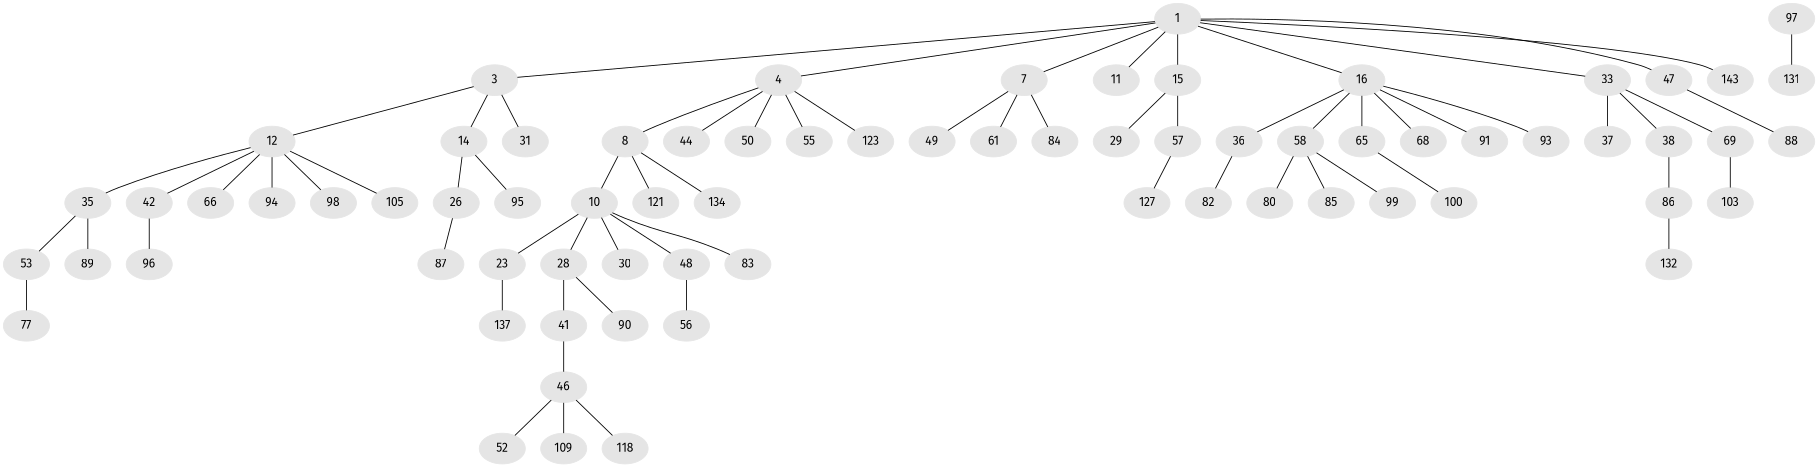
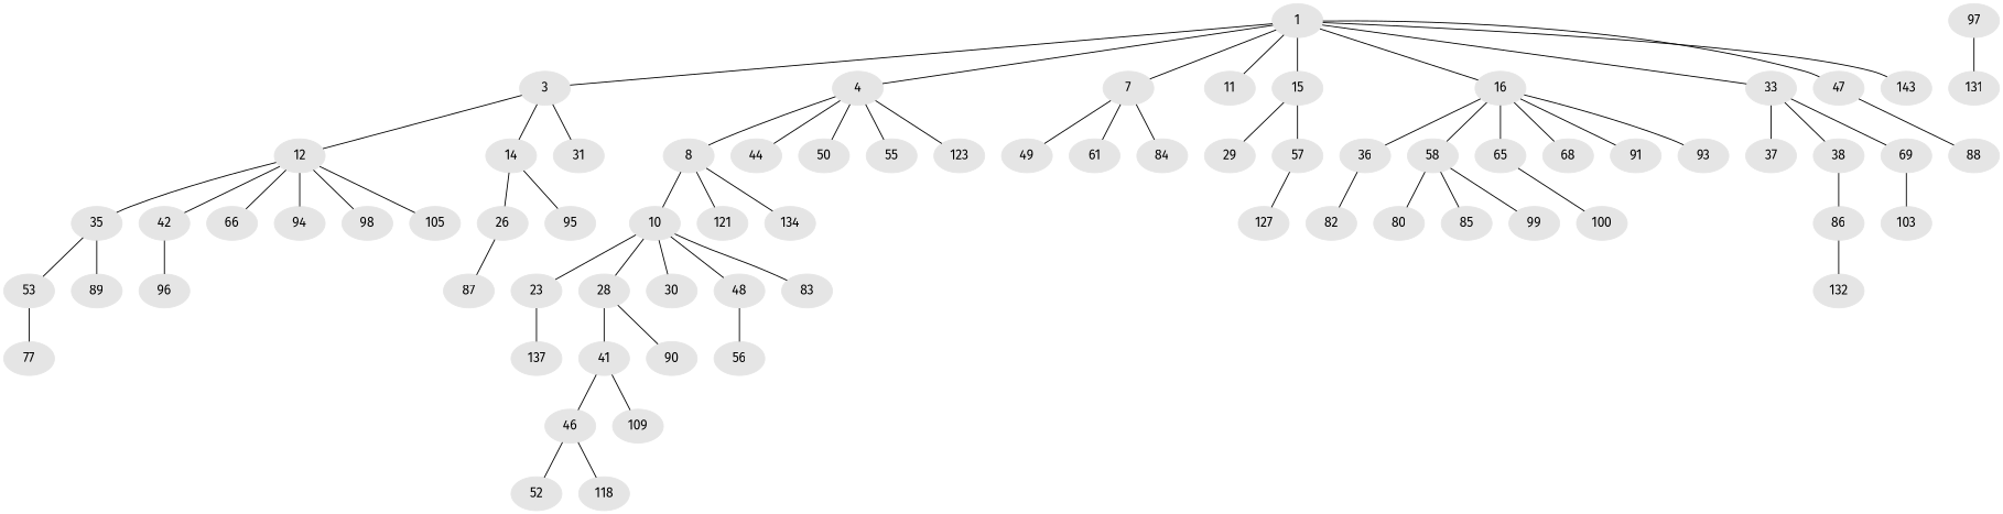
  graph {
    fontname="Fira Sans"
    node [color=gray90 fontname="Fira Sans" style=filled]
    edge [fontname="Fira Sans"]
    1 [super="+2"]
    3 [super="+9"]
    4 [super="+5+78+13"]
    7 [super="+19"]
    11 [super="+124"]
    15 [super="+18"]
    16 [super="+34+45+144+17"]
    33 [super="+62"]
    47 [super="+51"]
    143
    12 [super="+39+27"]
    14 [super="+32+22+25+59"]
    31
    8 [super="+107+67"]
    44
    50
    55 [super="+73"]
    123
    49 [super="+119"]
    61 [super="+111"]
    84
    29
    57 [super="+79"]
    36
    58 [super="+81"]
    65 [super="+102"]
    68
    91
    93
    37
    38
    69 [super="+74"]
    88
    35
    42
    66
    94
    98
    105
    26
    95
    97
    131
    10 [super="+20"]
    121
    134
    23 [super="+75"]
    28 [super="+40+129"]
    30
    48 [super="+104+70"]
    83
    137
    41 [super="+110"]
    90
    56
    53 [super="+101"]
    89
    96
    87
    127
    82 [super="+136+92"]
    80 [super="+115"]
    85
    99
    100
    46
    86
    103 [super="+108"]
    77 [super="+130+126+106"]
    132
    52
    109
    118
    1 -- 3
    1 -- 4
    1 -- 7
    1 -- 11
    1 -- 15
    1 -- 16
    1 -- 33
    1 -- 47
    1 -- 143
    3 -- 12
    3 -- 14
    3 -- 31
    4 -- 8
    4 -- 44
    4 -- 50
    4 -- 55
    4 -- 123
    7 -- 49
    7 -- 61
    7 -- 84
    15 -- 29
    15 -- 57
    16 -- 36
    16 -- 58
    16 -- 65
    16 -- 68
    16 -- 91
    16 -- 93
    33 -- 37
    33 -- 38
    33 -- 69
    47 -- 88
    12 -- 35
    12 -- 42
    12 -- 66
    12 -- 94
    12 -- 98
    12 -- 105
    14 -- 26
    14 -- 95
    8 -- 10
    8 -- 121
    8 -- 134
    57 -- 127
    36 -- 82
    58 -- 80
    58 -- 85
    58 -- 99
    65 -- 100
    38 -- 86
    69 -- 103
    35 -- 53
    35 -- 89
    42 -- 96
    26 -- 87
    97 -- 131
    10 -- 23
    10 -- 28
    10 -- 30
    10 -- 48
    10 -- 83
    23 -- 137
    28 -- 41
    28 -- 90
    48 -- 56
    41 -- 46
    53 -- 77
    46 -- 52
-   46 -- 109
+   41 -- 109
    46 -- 118
    86 -- 132
  }
